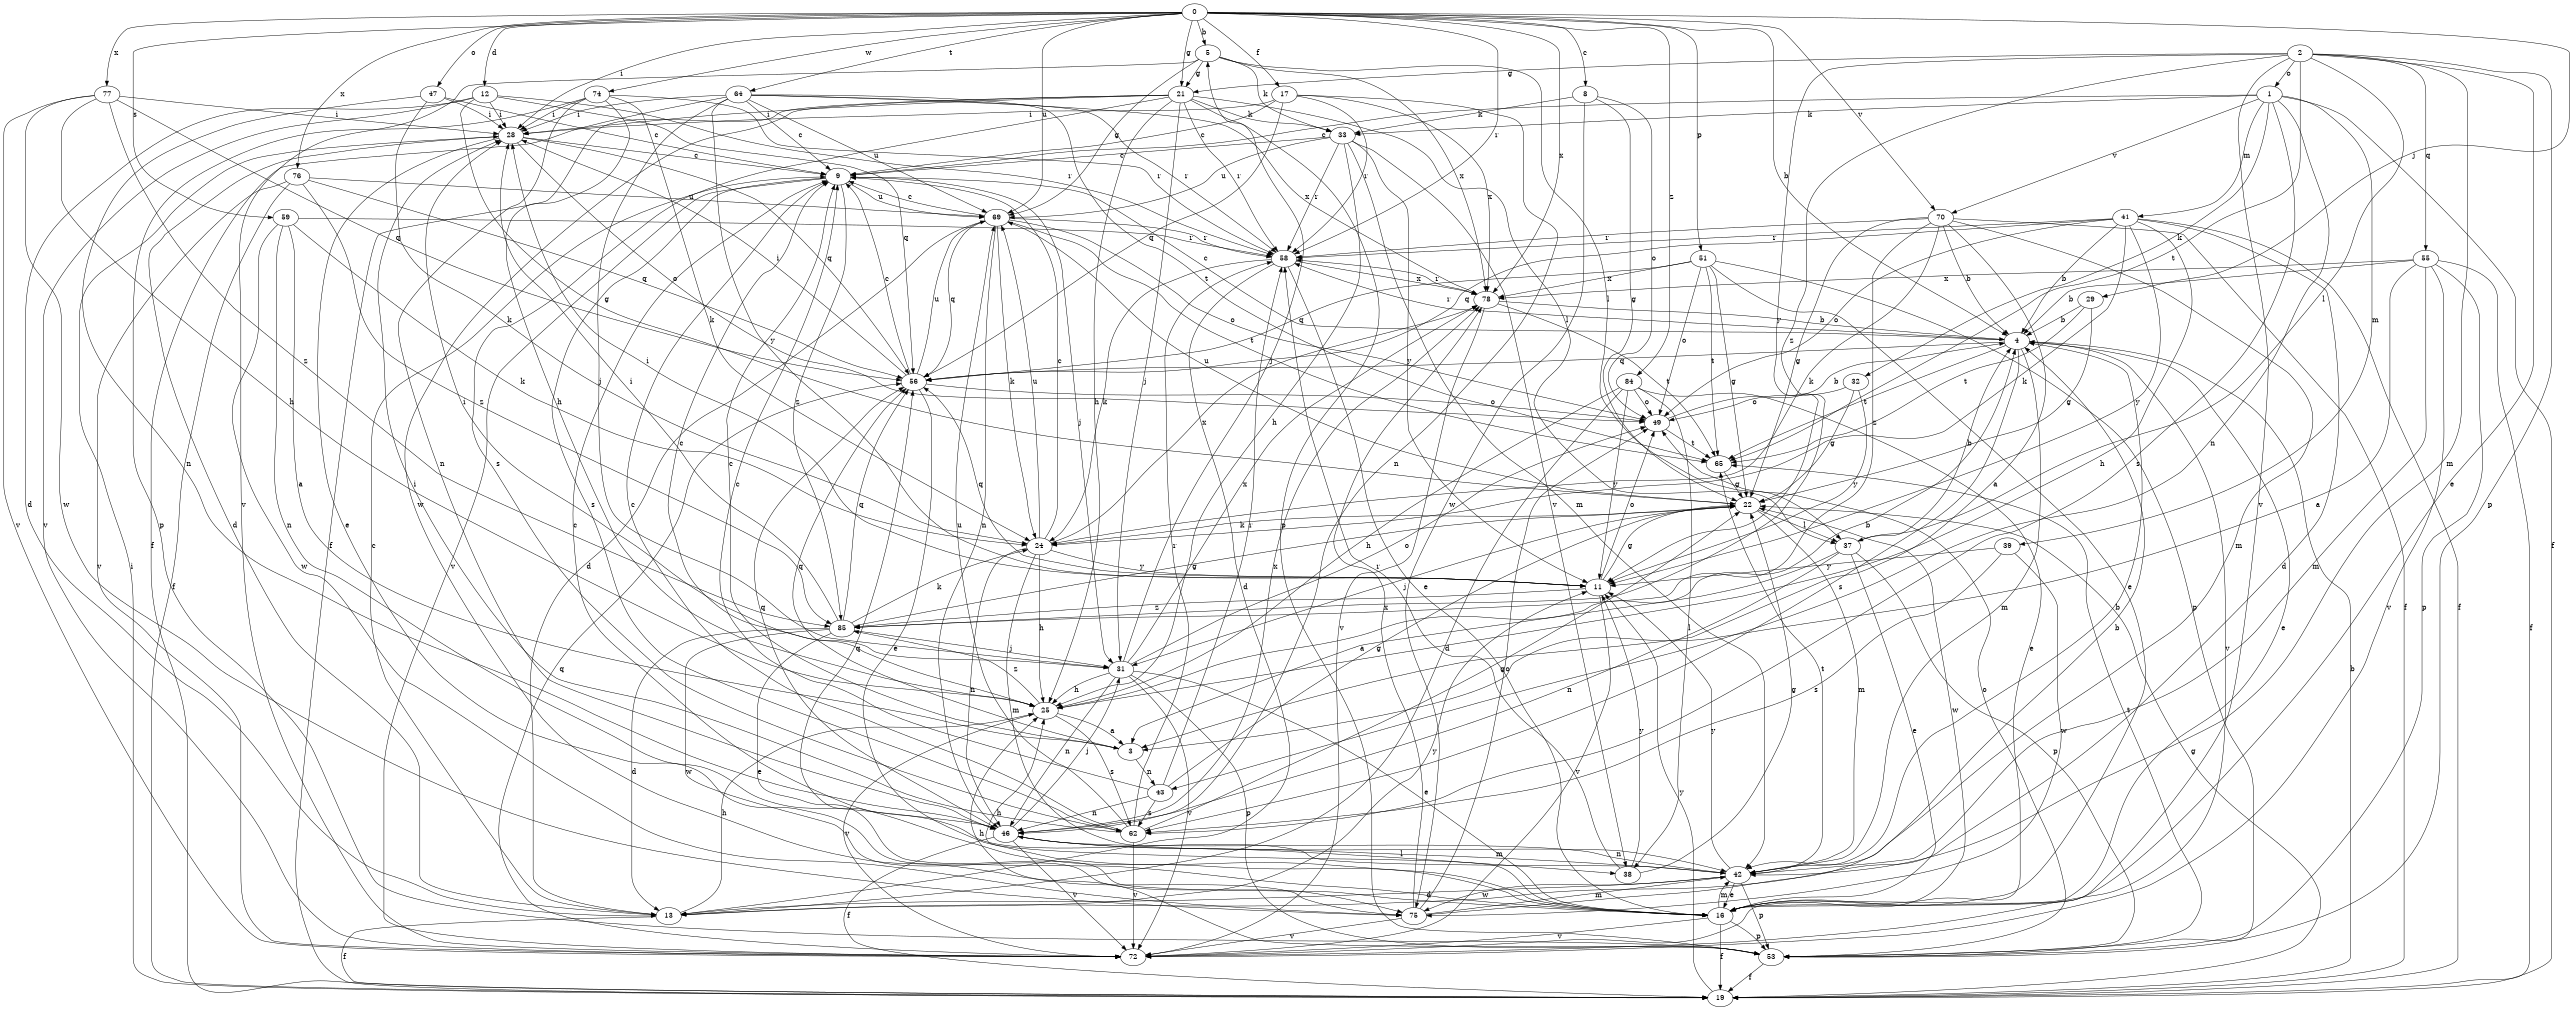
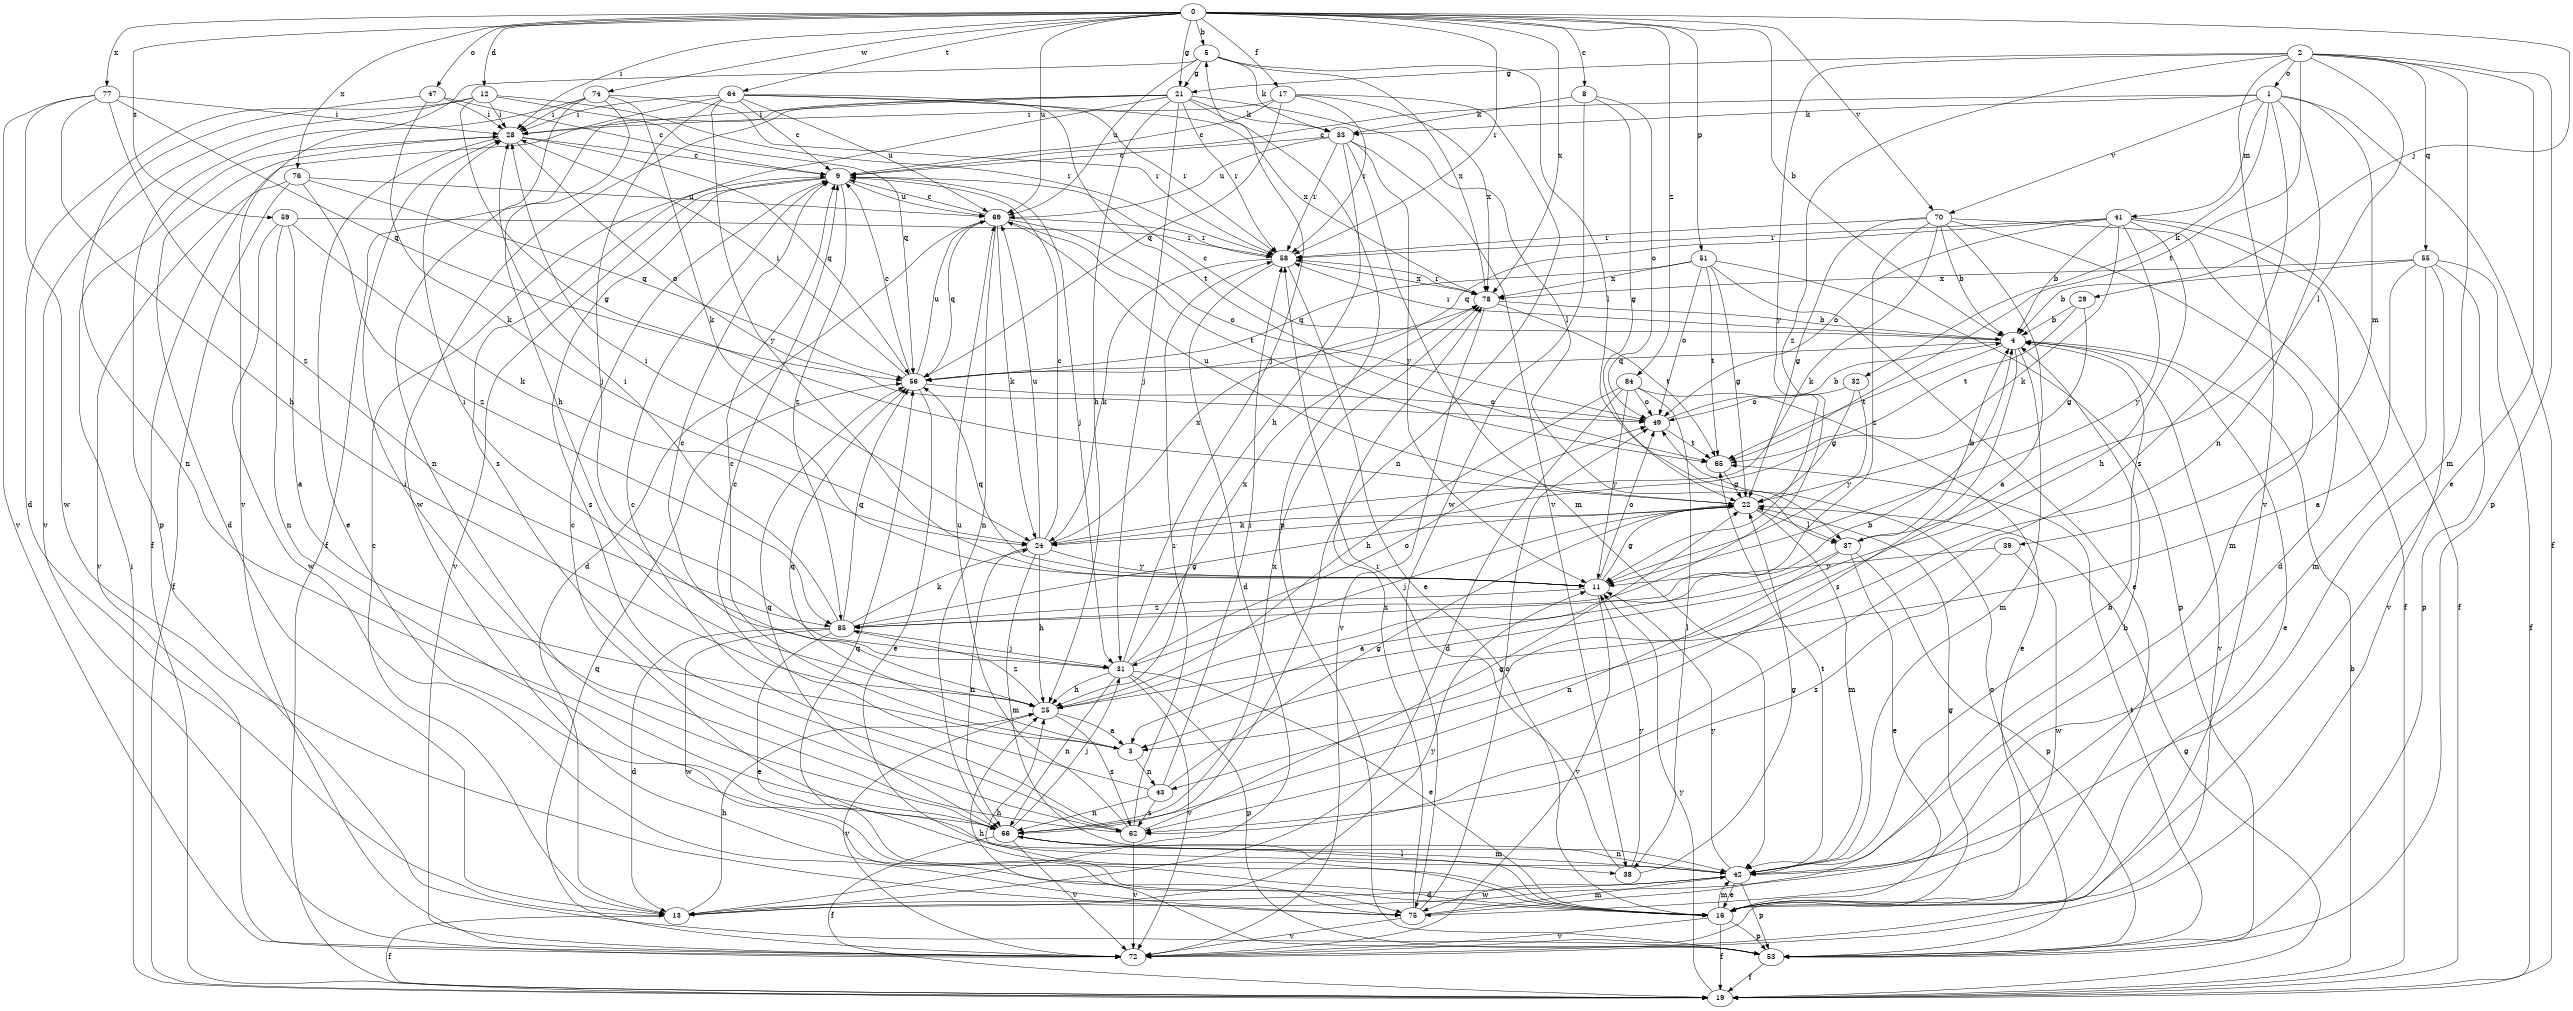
  strict digraph {
    0
    5
    n3 [label=4]
    8
    12
    17
    21
    28
    29
    47
    51
    58
    59
    64
    69
    70
    74
    76
    77
    78
    84
    33
    37
    72
    9
    62
    16
    42
    65
    56
    22
    49
    75
    13
-   46
+   46 [label=66]
    19
    53
    31
    25
    n40 [label=24]
    3
    n42 [label=11]
    85
    38
    1
    32
    39
    41
    43
    2
    55
    0 -> 5 [label=b]
    0 -> n3 [label=b]
    0 -> 8 [label=c]
    0 -> 12 [label=d]
    0 -> 17 [label=f]
    0 -> 21 [label=g]
    0 -> 28 [label=i]
    0 -> 29 [label=j]
    0 -> 47 [label=o]
    0 -> 51 [label=p]
    0 -> 58 [label=r]
    0 -> 59 [label=s]
    0 -> 64 [label=t]
    0 -> 69 [label=u]
    0 -> 70 [label=v]
    0 -> 74 [label=w]
    0 -> 76 [label=x]
    0 -> 77 [label=x]
    0 -> 78 [label=x]
    0 -> 84 [label=z]
    5 -> 21 [label=g]
-   5 -> 69 [label=g]
+   5 -> 69 [label=u]
    5 -> 78 [label=x]
    5 -> 33 [label=k]
    5 -> 37 [label=l]
    5 -> 72 [label=v]
    n3 -> 58 [label=r]
    n3 -> 72 [label=v]
    n3 -> 9 [label=c]
    n3 -> 62 [label=s]
    n3 -> 16 [label=e]
    n3 -> 42 [label=m]
    n3 -> 65 [label=t]
    n3 -> 56 [label=q]
    8 -> 33 [label=k]
    8 -> 22 [label=g]
    8 -> 49 [label=o]
    8 -> 75 [label=w]
    12 -> 28 [label=i]
    12 -> 58 [label=r]
    12 -> 72 [label=v]
    12 -> 56 [label=q]
    12 -> 22 [label=g]
    12 -> 13 [label=d]
    17 -> 28 [label=i]
    17 -> 58 [label=r]
    17 -> 78 [label=x]
    17 -> 9 [label=c]
    17 -> 56 [label=q]
    17 -> 46 [label=n]
    21 -> 28 [label=i]
    21 -> 58 [label=r]
    21 -> 33 [label=k]
    21 -> 37 [label=l]
    21 -> 62 [label=s]
    21 -> 75 [label=w]
    21 -> 19 [label=f]
    21 -> 53 [label=p]
    21 -> 31 [label=j]
    21 -> 25 [label=h]
    28 -> 9 [label=c]
    28 -> 16 [label=e]
    28 -> 56 [label=q]
    28 -> 49 [label=o]
    28 -> 13 [label=d]
    29 -> n3 [label=b]
    29 -> 65 [label=t]
    29 -> 22 [label=g]
    47 -> 28 [label=i]
    47 -> 9 [label=c]
    47 -> 46 [label=n]
    47 -> n40 [label=k]
    51 -> 78 [label=x]
    51 -> 16 [label=e]
    51 -> 65 [label=t]
    51 -> 56 [label=q]
    51 -> 22 [label=g]
    51 -> 49 [label=o]
    51 -> 53 [label=p]
    58 -> 78 [label=x]
    58 -> 16 [label=e]
    58 -> 13 [label=d]
    58 -> n40 [label=k]
    59 -> 58 [label=r]
    59 -> 75 [label=w]
    59 -> 46 [label=n]
    59 -> n40 [label=k]
    59 -> 3 [label=a]
    64 -> 28 [label=i]
    64 -> 58 [label=r]
    64 -> 69 [label=u]
    64 -> 78 [label=x]
    64 -> 9 [label=c]
    64 -> 65 [label=t]
    64 -> 19 [label=f]
    64 -> 31 [label=j]
    64 -> n42 [label=y]
    69 -> 58 [label=r]
    69 -> 9 [label=c]
    69 -> 65 [label=t]
    69 -> 56 [label=q]
    69 -> 49 [label=o]
    69 -> 13 [label=d]
    69 -> 46 [label=n]
    69 -> n40 [label=k]
    70 -> n3 [label=b]
    70 -> 58 [label=r]
    70 -> 42 [label=m]
    70 -> 22 [label=g]
    70 -> 19 [label=f]
    70 -> n40 [label=k]
    70 -> 3 [label=a]
    70 -> 85 [label=z]
    74 -> 28 [label=i]
    74 -> 58 [label=r]
    74 -> 46 [label=n]
    74 -> 53 [label=p]
    74 -> 25 [label=h]
    74 -> n40 [label=k]
    76 -> 69 [label=u]
    76 -> 72 [label=v]
    76 -> 56 [label=q]
    76 -> 19 [label=f]
    76 -> 85 [label=z]
    77 -> 28 [label=i]
    77 -> 72 [label=v]
    77 -> 56 [label=q]
    77 -> 75 [label=w]
    77 -> 25 [label=h]
    77 -> 85 [label=z]
    78 -> n3 [label=b]
    78 -> 58 [label=r]
    78 -> 72 [label=v]
    78 -> 65 [label=t]
    84 -> 16 [label=e]
    84 -> 49 [label=o]
    84 -> 13 [label=d]
    84 -> 25 [label=h]
    84 -> n42 [label=y]
    84 -> 38 [label=l]
    33 -> 58 [label=r]
    33 -> 69 [label=u]
    33 -> 9 [label=c]
    33 -> 42 [label=m]
    33 -> 25 [label=h]
    33 -> n42 [label=y]
    33 -> 38 [label=v]
    37 -> n3 [label=b]
    37 -> 16 [label=e]
    37 -> 46 [label=n]
    37 -> 53 [label=p]
    37 -> 3 [label=a]
    72 -> 56 [label=q]
    9 -> 69 [label=u]
    9 -> 72 [label=v]
    9 -> 62 [label=s]
    9 -> 31 [label=j]
    9 -> 85 [label=z]
    62 -> 28 [label=i]
    62 -> 58 [label=r]
    62 -> 69 [label=u]
    62 -> 72 [label=v]
    62 -> 9 [label=c]
    62 -> 22 [label=g]
    16 -> 72 [label=v]
    16 -> 42 [label=m]
    16 -> 56 [label=q]
-   16 -> 22 [label=w]
+   16 -> 22 [label=g]
    16 -> 19 [label=f]
    16 -> 53 [label=p]
    16 -> 25 [label=h]
    42 -> n3 [label=b]
    42 -> 9 [label=c]
    42 -> 16 [label=e]
    42 -> 65 [label=t]
    42 -> 75 [label=w]
    42 -> 13 [label=d]
    42 -> 46 [label=n]
    42 -> 53 [label=p]
    42 -> n42 [label=y]
    65 -> 22 [label=g]
    56 -> 28 [label=i]
    56 -> 69 [label=u]
    56 -> 9 [label=c]
    56 -> 16 [label=e]
    56 -> 49 [label=o]
    22 -> 69 [label=u]
    22 -> 37 [label=l]
    22 -> 42 [label=m]
    22 -> 31 [label=j]
    22 -> n40 [label=k]
    49 -> n3 [label=b]
    49 -> 65 [label=t]
    75 -> n3 [label=b]
    75 -> 78 [label=x]
    75 -> 72 [label=v]
    75 -> 42 [label=m]
    75 -> 49 [label=o]
    13 -> 9 [label=c]
    13 -> 19 [label=f]
    13 -> 25 [label=h]
    13 -> n42 [label=y]
    46 -> 78 [label=x]
    46 -> 72 [label=v]
    46 -> 42 [label=m]
    46 -> 56 [label=q]
    46 -> 19 [label=f]
    46 -> 31 [label=j]
    46 -> 38 [label=l]
    19 -> n3 [label=b]
    19 -> 28 [label=i]
    19 -> 22 [label=g]
    19 -> n42 [label=y]
    53 -> 65 [label=t]
    53 -> 49 [label=o]
    53 -> 19 [label=f]
    53 -> 25 [label=h]
    31 -> 5 [label=j]
    31 -> 28 [label=i]
    31 -> 78 [label=x]
    31 -> 72 [label=v]
    31 -> 16 [label=e]
    31 -> 49 [label=o]
    31 -> 46 [label=n]
    31 -> 53 [label=p]
    31 -> 25 [label=h]
    25 -> n3 [label=b]
    25 -> 72 [label=v]
    25 -> 9 [label=c]
    25 -> 62 [label=s]
    25 -> 3 [label=a]
    25 -> 85 [label=z]
    n40 -> 69 [label=u]
    n40 -> 78 [label=x]
    n40 -> 9 [label=c]
    n40 -> 42 [label=m]
    n40 -> 46 [label=n]
    n40 -> 25 [label=h]
    n40 -> n42 [label=y]
    3 -> 9 [label=c]
    3 -> 56 [label=q]
    3 -> 43 [label=n]
    n42 -> 28 [label=i]
    n42 -> 72 [label=v]
    n42 -> 56 [label=q]
    n42 -> 22 [label=g]
    n42 -> 49 [label=o]
    n42 -> 85 [label=z]
    85 -> 28 [label=i]
    85 -> 16 [label=e]
    85 -> 56 [label=q]
    85 -> 22 [label=g]
    85 -> 75 [label=w]
    85 -> 13 [label=d]
    85 -> 31 [label=j]
    85 -> n40 [label=k]
    38 -> 58 [label=r]
    38 -> 22 [label=g]
    38 -> n42 [label=y]
    1 -> 70 [label=v]
    1 -> 33 [label=k]
    1 -> 9 [label=c]
    1 -> 62 [label=s]
    1 -> 19 [label=f]
    1 -> 32 [label=k]
    1 -> 39 [label=m]
    1 -> 41 [label=m]
    1 -> 43 [label=n]
    32 -> 22 [label=g]
    32 -> 49 [label=o]
    32 -> n42 [label=y]
    39 -> 62 [label=s]
    39 -> 75 [label=w]
    39 -> n42 [label=y]
    41 -> n3 [label=b]
    41 -> 58 [label=r]
    41 -> 56 [label=q]
    41 -> 49 [label=o]
    41 -> 13 [label=d]
    41 -> 19 [label=f]
    41 -> 25 [label=h]
    41 -> n40 [label=k]
    41 -> n42 [label=y]
    43 -> 58 [label=r]
    43 -> 9 [label=c]
    43 -> 62 [label=s]
    43 -> 22 [label=g]
    43 -> 46 [label=n]
    2 -> 21 [label=g]
    2 -> 37 [label=l]
    2 -> 72 [label=v]
    2 -> 16 [label=e]
    2 -> 42 [label=m]
    2 -> 65 [label=t]
    2 -> 53 [label=p]
    2 -> n42 [label=y]
    2 -> 85 [label=z]
    2 -> 1 [label=o]
    2 -> 55 [label=q]
    55 -> n3 [label=b]
    55 -> 78 [label=x]
    55 -> 72 [label=v]
    55 -> 42 [label=m]
    55 -> 19 [label=f]
    55 -> 53 [label=p]
    55 -> 3 [label=a]
  }
